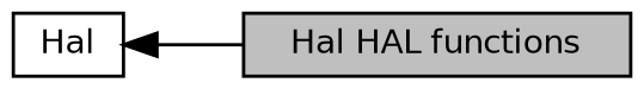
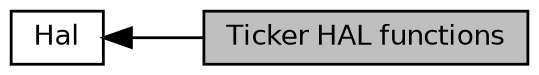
  digraph {
    rankdir=LR
    node [color=black fontname=Helvetica fontsize=10 shape=box style=filled]
    n1 [fillcolor=white height=0.2 label=Hal width=0.4]
-   n2 [fillcolor=grey75 fontcolor=black height=0.2 label="Hal HAL functions" width=0.4]
+   n2 [fillcolor=grey75 fontcolor=black height=0.2 label="Ticker HAL functions" width=0.4]
    n1 -> n2 [dir=back fontname=Helvetica fontsize=10 labelfontname=Helvetica labelfontsize=10 shape=plaintext style=solid]
  }
